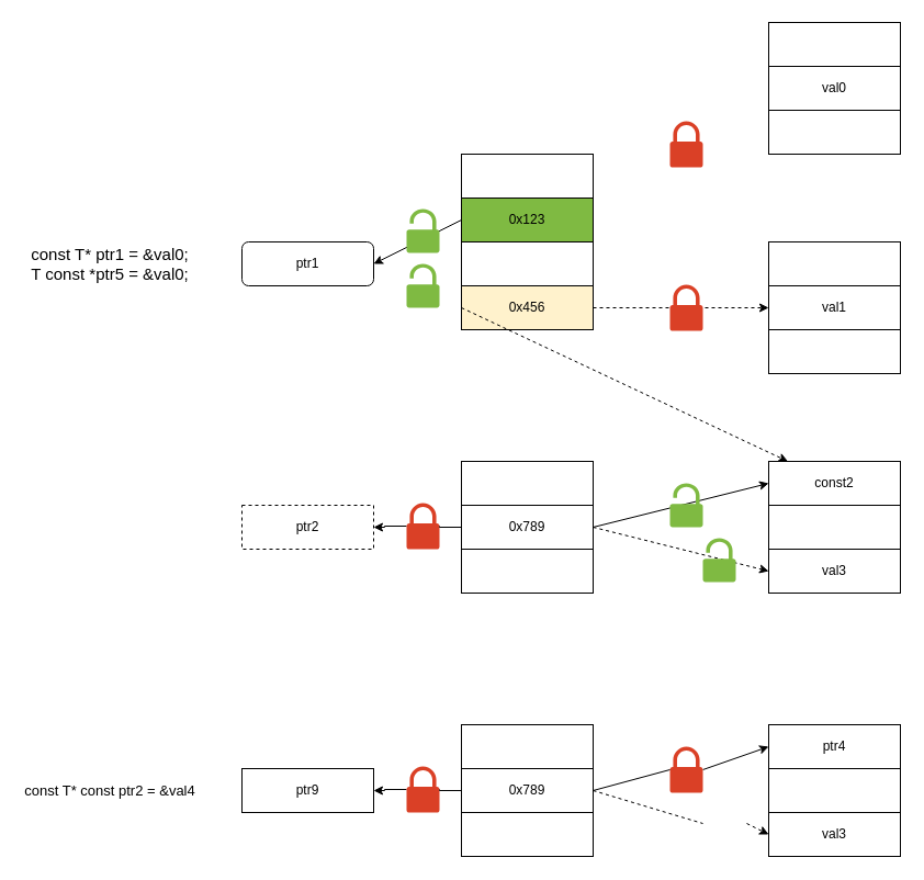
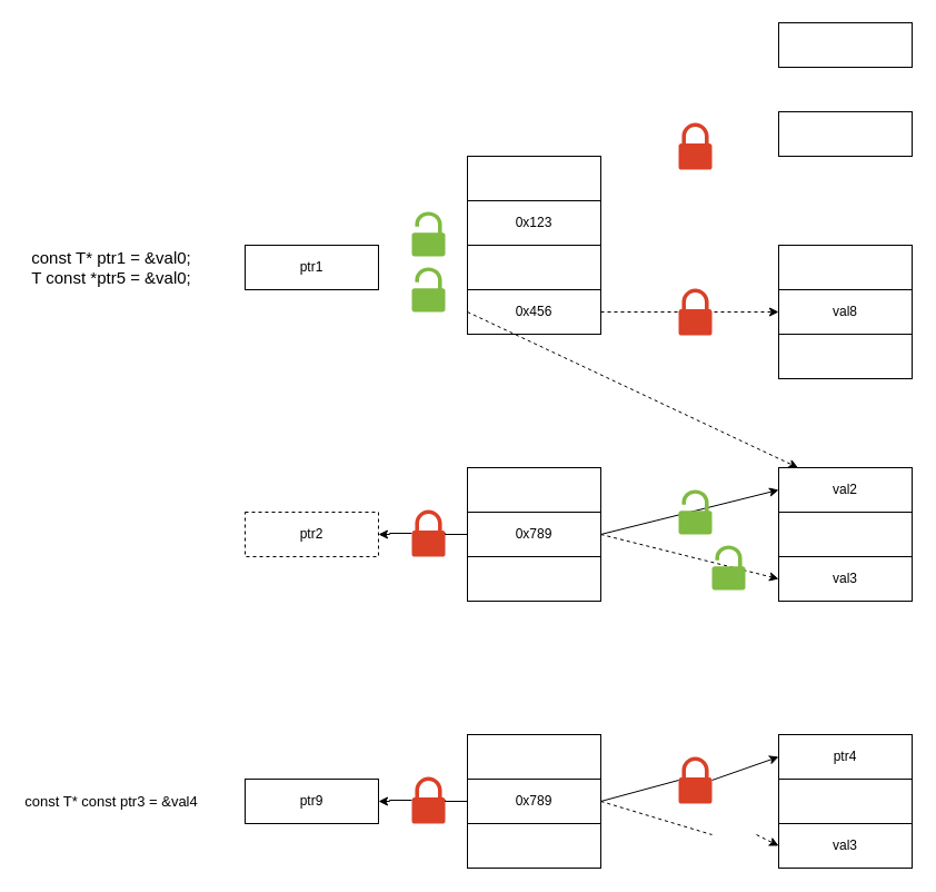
  <mxCell id="0" />
  <mxCell id="1" parent="0" />
  <mxCell id="2" value="&lt;font style=&quot;font-size: 15px&quot;&gt;const T* ptr1 = &amp;amp;val0;&lt;br&gt;T const *ptr5 = &amp;amp;val0;&lt;/font&gt;" style="text;html=1;strokeColor=none;fillColor=none;align=center;verticalAlign=middle;whiteSpace=wrap;rounded=0;" vertex="1" parent="1"><mxGeometry y="220" width="160" height="40" as="geometry" x="20" /></mxCell>
- <mxCell id="3" value="0x123" style="rounded=0;whiteSpace=wrap;html=1;fillColor=#7fba42;" vertex="1" parent="1"><mxGeometry x="420" y="180" width="120" height="40" as="geometry" /></mxCell>
+ <mxCell id="3" value="0x123" style="rounded=0;whiteSpace=wrap;html=1;" vertex="1" parent="1"><mxGeometry x="420" y="180" width="120" height="40" as="geometry" /></mxCell>
  <mxCell id="4" value="" style="rounded=0;whiteSpace=wrap;html=1;" vertex="1" parent="1"><mxGeometry x="420" y="140" width="120" height="40" as="geometry" /></mxCell>
  <mxCell id="5" value="" style="rounded=0;whiteSpace=wrap;html=1;" vertex="1" parent="1"><mxGeometry x="420" y="220" width="120" height="40" as="geometry" /></mxCell>
- <mxCell id="6" value="0x456" style="rounded=0;whiteSpace=wrap;html=1;fillColor=#fff2cc;" vertex="1" parent="1"><mxGeometry x="420" y="260" width="120" height="40" as="geometry" /></mxCell>
+ <mxCell id="6" value="0x456" style="rounded=0;whiteSpace=wrap;html=1;" vertex="1" parent="1"><mxGeometry x="420" y="260" width="120" height="40" as="geometry" /></mxCell>
  <mxCell id="7" value="" style="rounded=0;whiteSpace=wrap;html=1;" vertex="1" parent="1"><mxGeometry x="420" y="420" width="120" height="40" as="geometry" /></mxCell>
  <mxCell id="8" value="" style="rounded=0;whiteSpace=wrap;html=1;" vertex="1" parent="1"><mxGeometry x="420" y="500" width="120" height="40" as="geometry" /></mxCell>
  <mxCell id="9" style="edgeStyle=orthogonalEdgeStyle;rounded=0;orthogonalLoop=1;jettySize=auto;html=1;entryX=1;entryY=0.5;entryDx=0;entryDy=0;startArrow=none;" edge="1" parent="1" source="30" target="26"><mxGeometry relative="1" as="geometry" /></mxCell>
  <mxCell id="10" value="&lt;span&gt;0x789&lt;/span&gt;" style="rounded=0;whiteSpace=wrap;html=1;" vertex="1" parent="1"><mxGeometry x="420" y="460" width="120" height="40" as="geometry" /></mxCell>
  <mxCell id="11" value="" style="rounded=0;whiteSpace=wrap;html=1;" vertex="1" parent="1"><mxGeometry x="700" y="20" width="120" height="40" as="geometry" /></mxCell>
  <mxCell id="12" value="" style="rounded=0;whiteSpace=wrap;html=1;" vertex="1" parent="1"><mxGeometry x="700" y="100" width="120" height="40" as="geometry" /></mxCell>
- <mxCell id="13" value="val0" style="rounded=0;whiteSpace=wrap;html=1;" vertex="1" parent="1"><mxGeometry x="700" y="60" width="120" height="40" as="geometry" /></mxCell>
  <mxCell id="14" value="" style="rounded=0;whiteSpace=wrap;html=1;" vertex="1" parent="1"><mxGeometry x="700" y="220" width="120" height="40" as="geometry" /></mxCell>
  <mxCell id="15" value="" style="rounded=0;whiteSpace=wrap;html=1;" vertex="1" parent="1"><mxGeometry x="700" y="300" width="120" height="40" as="geometry" /></mxCell>
- <mxCell id="16" value="val1" style="rounded=0;whiteSpace=wrap;html=1;" vertex="1" parent="1"><mxGeometry x="700" y="260" width="120" height="40" as="geometry" /></mxCell>
- <mxCell id="17" value="const2" style="rounded=0;whiteSpace=wrap;html=1;" vertex="1" parent="1"><mxGeometry x="700" y="420" width="120" height="40" as="geometry" /></mxCell>
+ <mxCell id="16" value="val8" style="rounded=0;whiteSpace=wrap;html=1;" vertex="1" parent="1"><mxGeometry x="700" y="260" width="120" height="40" as="geometry" /></mxCell>
+ <mxCell id="17" value="val2" style="rounded=0;whiteSpace=wrap;html=1;" vertex="1" parent="1"><mxGeometry x="700" y="420" width="120" height="40" as="geometry" /></mxCell>
  <mxCell id="18" value="val3" style="rounded=0;whiteSpace=wrap;html=1;" vertex="1" parent="1"><mxGeometry x="700" y="500" width="120" height="40" as="geometry" /></mxCell>
  <mxCell id="19" value="" style="rounded=0;whiteSpace=wrap;html=1;" vertex="1" parent="1"><mxGeometry x="700" y="460" width="120" height="40" as="geometry" /></mxCell>
- <mxCell id="20" value="ptr1" style="whiteSpace=wrap;html=1;rounded=1;" vertex="1" parent="1"><mxGeometry x="220" y="220" width="120" height="40" as="geometry" /></mxCell>
- <mxCell id="21" value="" style="endArrow=classic;html=1;rounded=0;exitX=0;exitY=0.5;exitDx=0;exitDy=0;entryX=1;entryY=0.5;entryDx=0;entryDy=0;" edge="1" parent="1" source="3" target="20"><mxGeometry width="50" height="50" relative="1" as="geometry"><mxPoint x="260" y="470" as="sourcePoint" /><mxPoint x="310" y="420" as="targetPoint" /></mxGeometry></mxCell>
+ <mxCell id="20" value="ptr1" style="rounded=0;whiteSpace=wrap;html=1;" vertex="1" parent="1"><mxGeometry x="220" y="220" width="120" height="40" as="geometry" /></mxCell>
  <mxCell id="22" value="" style="endArrow=classic;html=1;rounded=0;exitX=1;exitY=0.5;exitDx=0;exitDy=0;entryX=0;entryY=0.5;entryDx=0;entryDy=0;dashed=1;" edge="1" parent="1" source="6" target="16"><mxGeometry width="50" height="50" relative="1" as="geometry"><mxPoint x="580" y="590" as="sourcePoint" /><mxPoint x="630" y="540" as="targetPoint" /></mxGeometry></mxCell>
  <mxCell id="23" value="" style="endArrow=classic;html=1;rounded=0;exitX=0;exitY=0.5;exitDx=0;exitDy=0;dashed=1;" edge="1" parent="1" source="6" target="17"><mxGeometry width="50" height="50" relative="1" as="geometry"><mxPoint x="220" y="510" as="sourcePoint" /><mxPoint x="270" y="460" as="targetPoint" /></mxGeometry></mxCell>
  <mxCell id="24" value="" style="sketch=0;pointerEvents=1;shadow=0;dashed=0;html=1;strokeColor=none;labelPosition=center;verticalLabelPosition=bottom;verticalAlign=top;outlineConnect=0;align=center;shape=mxgraph.office.security.lock_protected;fillColor=#DA4026;" vertex="1" parent="1"><mxGeometry x="610" y="110" width="30" height="42" as="geometry" /></mxCell>
  <mxCell id="25" value="" style="sketch=0;pointerEvents=1;shadow=0;dashed=0;html=1;strokeColor=none;labelPosition=center;verticalLabelPosition=bottom;verticalAlign=top;outlineConnect=0;align=center;shape=mxgraph.office.security.lock_protected;fillColor=#DA4026;" vertex="1" parent="1"><mxGeometry x="610" y="259" width="30" height="42" as="geometry" /></mxCell>
  <mxCell id="26" value="ptr2" style="rounded=0;whiteSpace=wrap;html=1;dashed=1;" vertex="1" parent="1"><mxGeometry x="220" y="460" width="120" height="40" as="geometry" /></mxCell>
  <mxCell id="27" value="" style="endArrow=classic;html=1;rounded=0;exitX=1;exitY=0.5;exitDx=0;exitDy=0;entryX=0;entryY=0.5;entryDx=0;entryDy=0;" edge="1" parent="1" source="10" target="17"><mxGeometry width="50" height="50" relative="1" as="geometry"><mxPoint x="590" y="570" as="sourcePoint" /><mxPoint x="640" y="520" as="targetPoint" /></mxGeometry></mxCell>
  <mxCell id="28" value="" style="sketch=0;pointerEvents=1;shadow=0;dashed=0;html=1;strokeColor=none;labelPosition=center;verticalLabelPosition=bottom;verticalAlign=top;outlineConnect=0;align=center;shape=mxgraph.office.security.lock_unprotected;fillColor=#7FBA42;" vertex="1" parent="1"><mxGeometry x="370" y="190" width="30" height="40" as="geometry" /></mxCell>
  <mxCell id="29" value="" style="sketch=0;pointerEvents=1;shadow=0;dashed=0;html=1;strokeColor=none;labelPosition=center;verticalLabelPosition=bottom;verticalAlign=top;outlineConnect=0;align=center;shape=mxgraph.office.security.lock_unprotected;fillColor=#7FBA42;" vertex="1" parent="1"><mxGeometry x="370" y="240" width="30" height="40" as="geometry" /></mxCell>
  <mxCell id="30" value="" style="sketch=0;pointerEvents=1;shadow=0;dashed=0;html=1;strokeColor=none;labelPosition=center;verticalLabelPosition=bottom;verticalAlign=top;outlineConnect=0;align=center;shape=mxgraph.office.security.lock_protected;fillColor=#DA4026;" vertex="1" parent="1"><mxGeometry x="370" y="458" width="30" height="42" as="geometry" /></mxCell>
  <mxCell id="31" value="" style="edgeStyle=orthogonalEdgeStyle;rounded=0;orthogonalLoop=1;jettySize=auto;html=1;entryX=1;entryY=0.5;entryDx=0;entryDy=0;endArrow=none;" edge="1" parent="1" source="10" target="30"><mxGeometry relative="1" as="geometry"><mxPoint x="420" y="480" as="sourcePoint" /><mxPoint x="340" y="480" as="targetPoint" /></mxGeometry></mxCell>
  <mxCell id="32" value="" style="endArrow=classic;html=1;rounded=0;exitX=1;exitY=0.5;exitDx=0;exitDy=0;entryX=0;entryY=0.5;entryDx=0;entryDy=0;dashed=1;" edge="1" parent="1" source="10" target="18"><mxGeometry width="50" height="50" relative="1" as="geometry"><mxPoint x="550" y="580" as="sourcePoint" /><mxPoint x="600" y="530" as="targetPoint" /></mxGeometry></mxCell>
  <mxCell id="33" value="" style="sketch=0;pointerEvents=1;shadow=0;dashed=0;html=1;strokeColor=none;labelPosition=center;verticalLabelPosition=bottom;verticalAlign=top;outlineConnect=0;align=center;shape=mxgraph.office.security.lock_unprotected;fillColor=#7FBA42;" vertex="1" parent="1"><mxGeometry x="640" y="490" width="30" height="40" as="geometry" /></mxCell>
  <mxCell id="34" value="" style="sketch=0;pointerEvents=1;shadow=0;dashed=0;html=1;strokeColor=none;labelPosition=center;verticalLabelPosition=bottom;verticalAlign=top;outlineConnect=0;align=center;shape=mxgraph.office.security.lock_unprotected;fillColor=#7FBA42;fontStyle=1" vertex="1" parent="1"><mxGeometry x="610" y="440" width="30" height="40" as="geometry" /></mxCell>
  <mxCell id="35" value="" style="rounded=0;whiteSpace=wrap;html=1;" vertex="1" parent="1"><mxGeometry x="420" y="660" width="120" height="40" as="geometry" /></mxCell>
  <mxCell id="36" value="" style="rounded=0;whiteSpace=wrap;html=1;" vertex="1" parent="1"><mxGeometry x="420" y="740" width="120" height="40" as="geometry" /></mxCell>
  <mxCell id="37" style="edgeStyle=orthogonalEdgeStyle;rounded=0;orthogonalLoop=1;jettySize=auto;html=1;entryX=1;entryY=0.5;entryDx=0;entryDy=0;startArrow=none;" edge="1" parent="1" source="45" target="43"><mxGeometry relative="1" as="geometry" /></mxCell>
  <mxCell id="38" value="&lt;span&gt;0x789&lt;/span&gt;" style="rounded=0;whiteSpace=wrap;html=1;" vertex="1" parent="1"><mxGeometry x="420" y="700" width="120" height="40" as="geometry" /></mxCell>
  <mxCell id="39" value="ptr4" style="rounded=0;whiteSpace=wrap;html=1;" vertex="1" parent="1"><mxGeometry x="700" y="660" width="120" height="40" as="geometry" /></mxCell>
  <mxCell id="40" value="val3" style="rounded=0;whiteSpace=wrap;html=1;" vertex="1" parent="1"><mxGeometry x="700" y="740" width="120" height="40" as="geometry" /></mxCell>
  <mxCell id="41" value="" style="rounded=0;whiteSpace=wrap;html=1;" vertex="1" parent="1"><mxGeometry x="700" y="700" width="120" height="40" as="geometry" /></mxCell>
- <mxCell id="42" value="&lt;font style=&quot;font-size: 13px&quot;&gt;const T* const ptr2 = &amp;amp;val4&lt;/font&gt;" style="text;html=1;strokeColor=none;fillColor=none;align=center;verticalAlign=middle;whiteSpace=wrap;rounded=0;" vertex="1" parent="1"><mxGeometry y="700" width="160" height="40" as="geometry" x="20" /></mxCell>
+ <mxCell id="42" value="&lt;font style=&quot;font-size: 13px&quot;&gt;const T* const ptr3 = &amp;amp;val4&lt;/font&gt;" style="text;html=1;strokeColor=none;fillColor=none;align=center;verticalAlign=middle;whiteSpace=wrap;rounded=0;" vertex="1" parent="1"><mxGeometry y="700" width="160" height="40" as="geometry" x="20" /></mxCell>
  <mxCell id="43" value="ptr9" style="rounded=0;whiteSpace=wrap;html=1;" vertex="1" parent="1"><mxGeometry x="220" y="700" width="120" height="40" as="geometry" /></mxCell>
  <mxCell id="44" value="" style="endArrow=classic;html=1;rounded=0;exitX=1;exitY=0.5;exitDx=0;exitDy=0;entryX=0;entryY=0.5;entryDx=0;entryDy=0;startArrow=none;" edge="1" parent="1" source="48" target="39"><mxGeometry width="50" height="50" relative="1" as="geometry"><mxPoint x="590" y="810" as="sourcePoint" /><mxPoint x="640" y="760" as="targetPoint" /></mxGeometry></mxCell>
  <mxCell id="45" value="" style="sketch=0;pointerEvents=1;shadow=0;dashed=0;html=1;strokeColor=none;labelPosition=center;verticalLabelPosition=bottom;verticalAlign=top;outlineConnect=0;align=center;shape=mxgraph.office.security.lock_protected;fillColor=#DA4026;" vertex="1" parent="1"><mxGeometry x="370" y="698" width="30" height="42" as="geometry" /></mxCell>
  <mxCell id="46" value="" style="edgeStyle=orthogonalEdgeStyle;rounded=0;orthogonalLoop=1;jettySize=auto;html=1;entryX=1;entryY=0.5;entryDx=0;entryDy=0;endArrow=none;" edge="1" parent="1" source="38" target="45"><mxGeometry relative="1" as="geometry"><mxPoint x="420" y="720" as="sourcePoint" /><mxPoint x="340" y="720" as="targetPoint" /></mxGeometry></mxCell>
  <mxCell id="47" value="" style="endArrow=classic;html=1;rounded=0;exitX=1;exitY=0.5;exitDx=0;exitDy=0;entryX=0;entryY=0.5;entryDx=0;entryDy=0;dashed=1;startArrow=none;" edge="1" parent="1" source="50" target="40"><mxGeometry width="50" height="50" relative="1" as="geometry"><mxPoint x="550" y="820" as="sourcePoint" /><mxPoint x="600" y="770" as="targetPoint" /></mxGeometry></mxCell>
  <mxCell id="48" value="" style="sketch=0;pointerEvents=1;shadow=0;dashed=0;html=1;strokeColor=none;labelPosition=center;verticalLabelPosition=bottom;verticalAlign=top;outlineConnect=0;align=center;shape=mxgraph.office.security.lock_protected;fillColor=#DA4026;" vertex="1" parent="1"><mxGeometry x="610" y="680" width="30" height="42" as="geometry" /></mxCell>
  <mxCell id="49" value="" style="endArrow=none;html=1;rounded=0;exitX=1;exitY=0.5;exitDx=0;exitDy=0;entryX=0;entryY=0.5;entryDx=0;entryDy=0;" edge="1" parent="1" source="38" target="48"><mxGeometry width="50" height="50" relative="1" as="geometry"><mxPoint x="540" y="720" as="sourcePoint" /><mxPoint x="700" y="680" as="targetPoint" /></mxGeometry></mxCell>
  <mxCell id="50" value="" style="shape=image;html=1;verticalAlign=top;verticalLabelPosition=bottom;labelBackgroundColor=#ffffff;imageAspect=0;aspect=fixed;image=https://cdn2.iconfinder.com/data/icons/kids/128x128/apps/x.png" vertex="1" parent="1"><mxGeometry x="640" y="730" width="40" height="40" as="geometry" /></mxCell>
  <mxCell id="51" value="" style="endArrow=none;html=1;rounded=0;exitX=1;exitY=0.5;exitDx=0;exitDy=0;entryX=0;entryY=0.5;entryDx=0;entryDy=0;dashed=1;" edge="1" parent="1" source="38" target="50"><mxGeometry width="50" height="50" relative="1" as="geometry"><mxPoint x="540" y="720" as="sourcePoint" /><mxPoint x="700" y="760" as="targetPoint" /></mxGeometry></mxCell>
